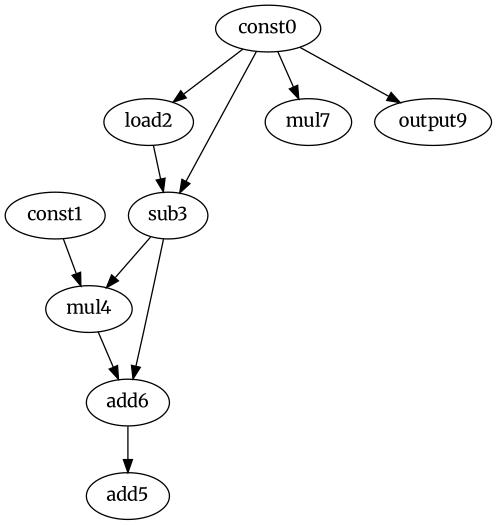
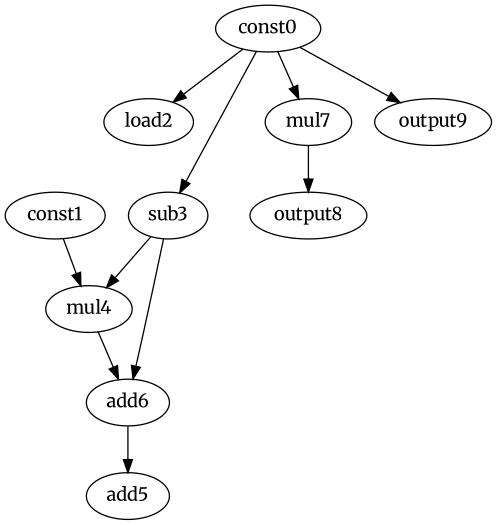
  digraph {
    fontname=Merriweather
    node [fontname=Merriweather opcode=const]
    edge [fontname=Merriweather operand=0]
    load2 [opcode=load]
    const0
    sub3 [opcode=sub]
    mul7 [opcode=mul]
    output9 [opcode=output]
    mul4 [opcode=mul]
    add6 [opcode=add]
+   output8 [opcode=output]
    const1
    add5 [opcode=add]
-   load2 -> sub3 [operand=1]
    const0 -> load2
    const0 -> sub3
    const0 -> mul7
    const0 -> output9
    sub3 -> mul4 [operand=1]
    sub3 -> add6
+   mul7 -> output8
    mul4 -> add6 [operand=1]
    add6 -> add5 [operand=1]
    const1 -> mul4
  }
